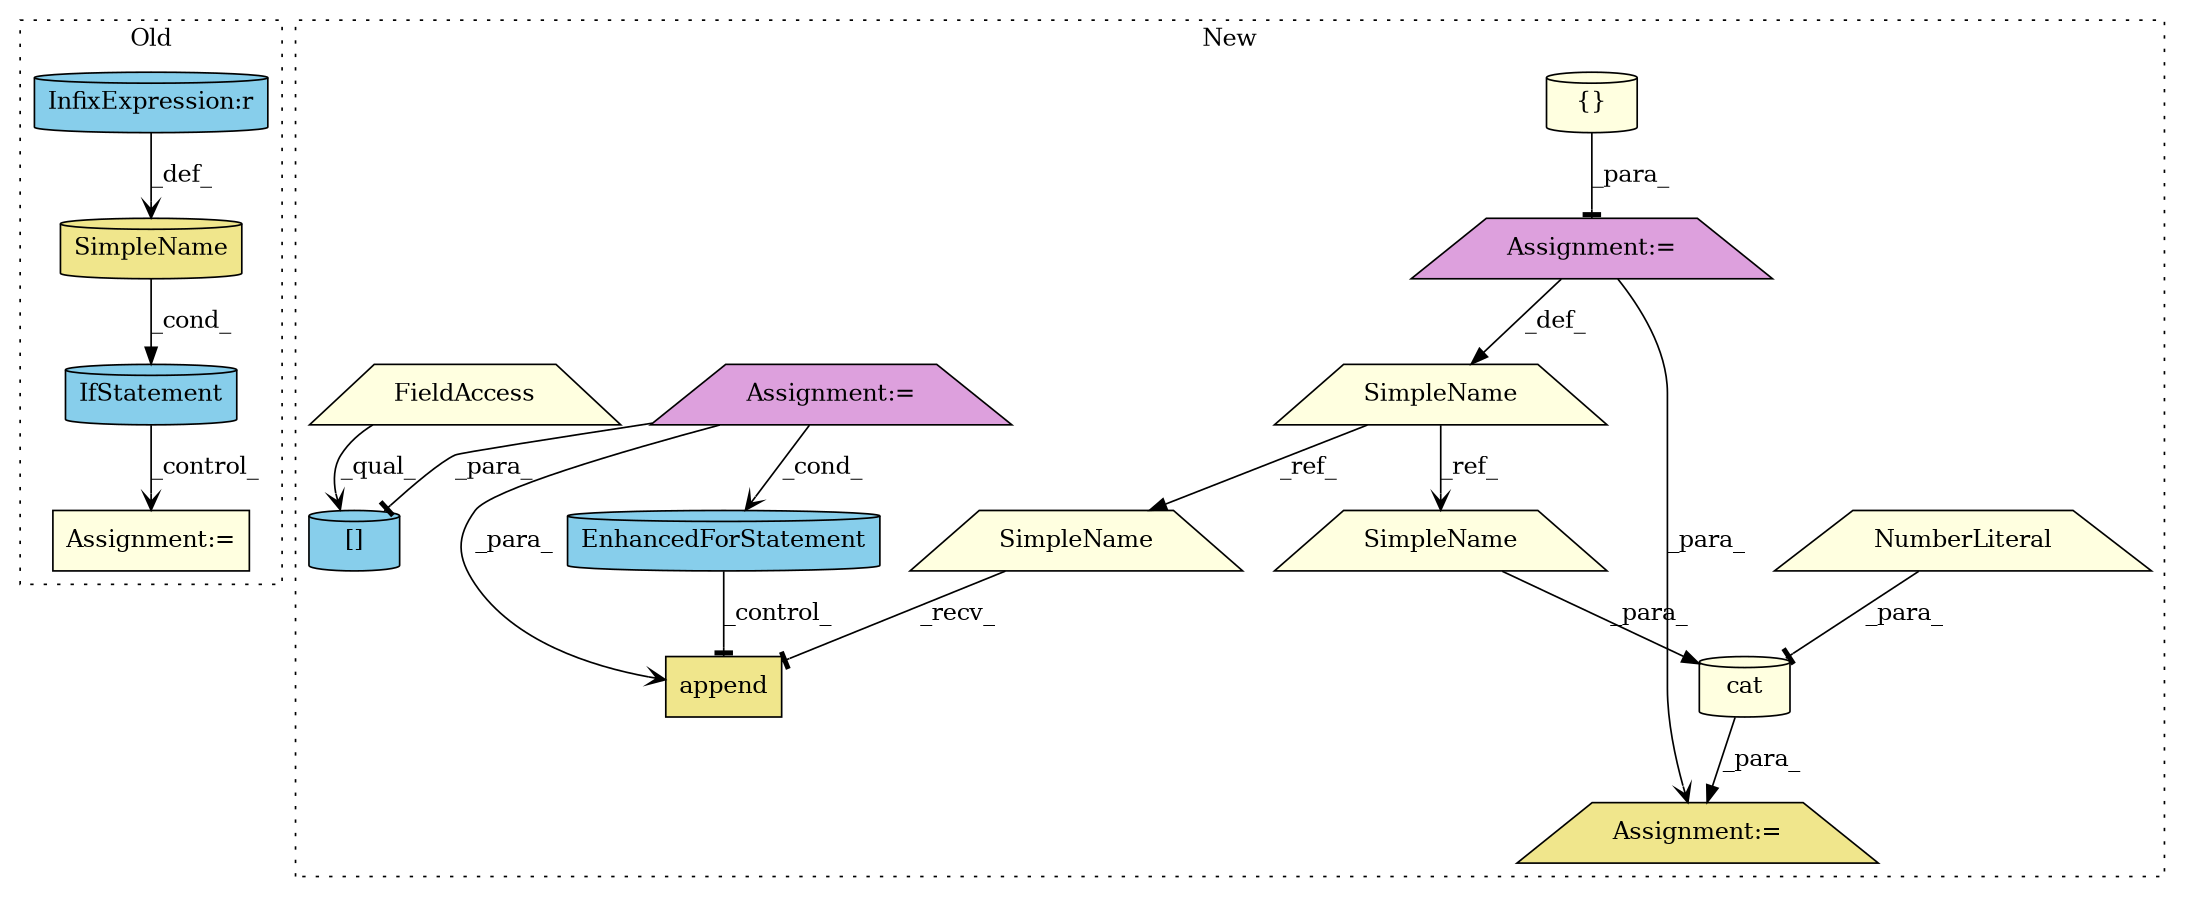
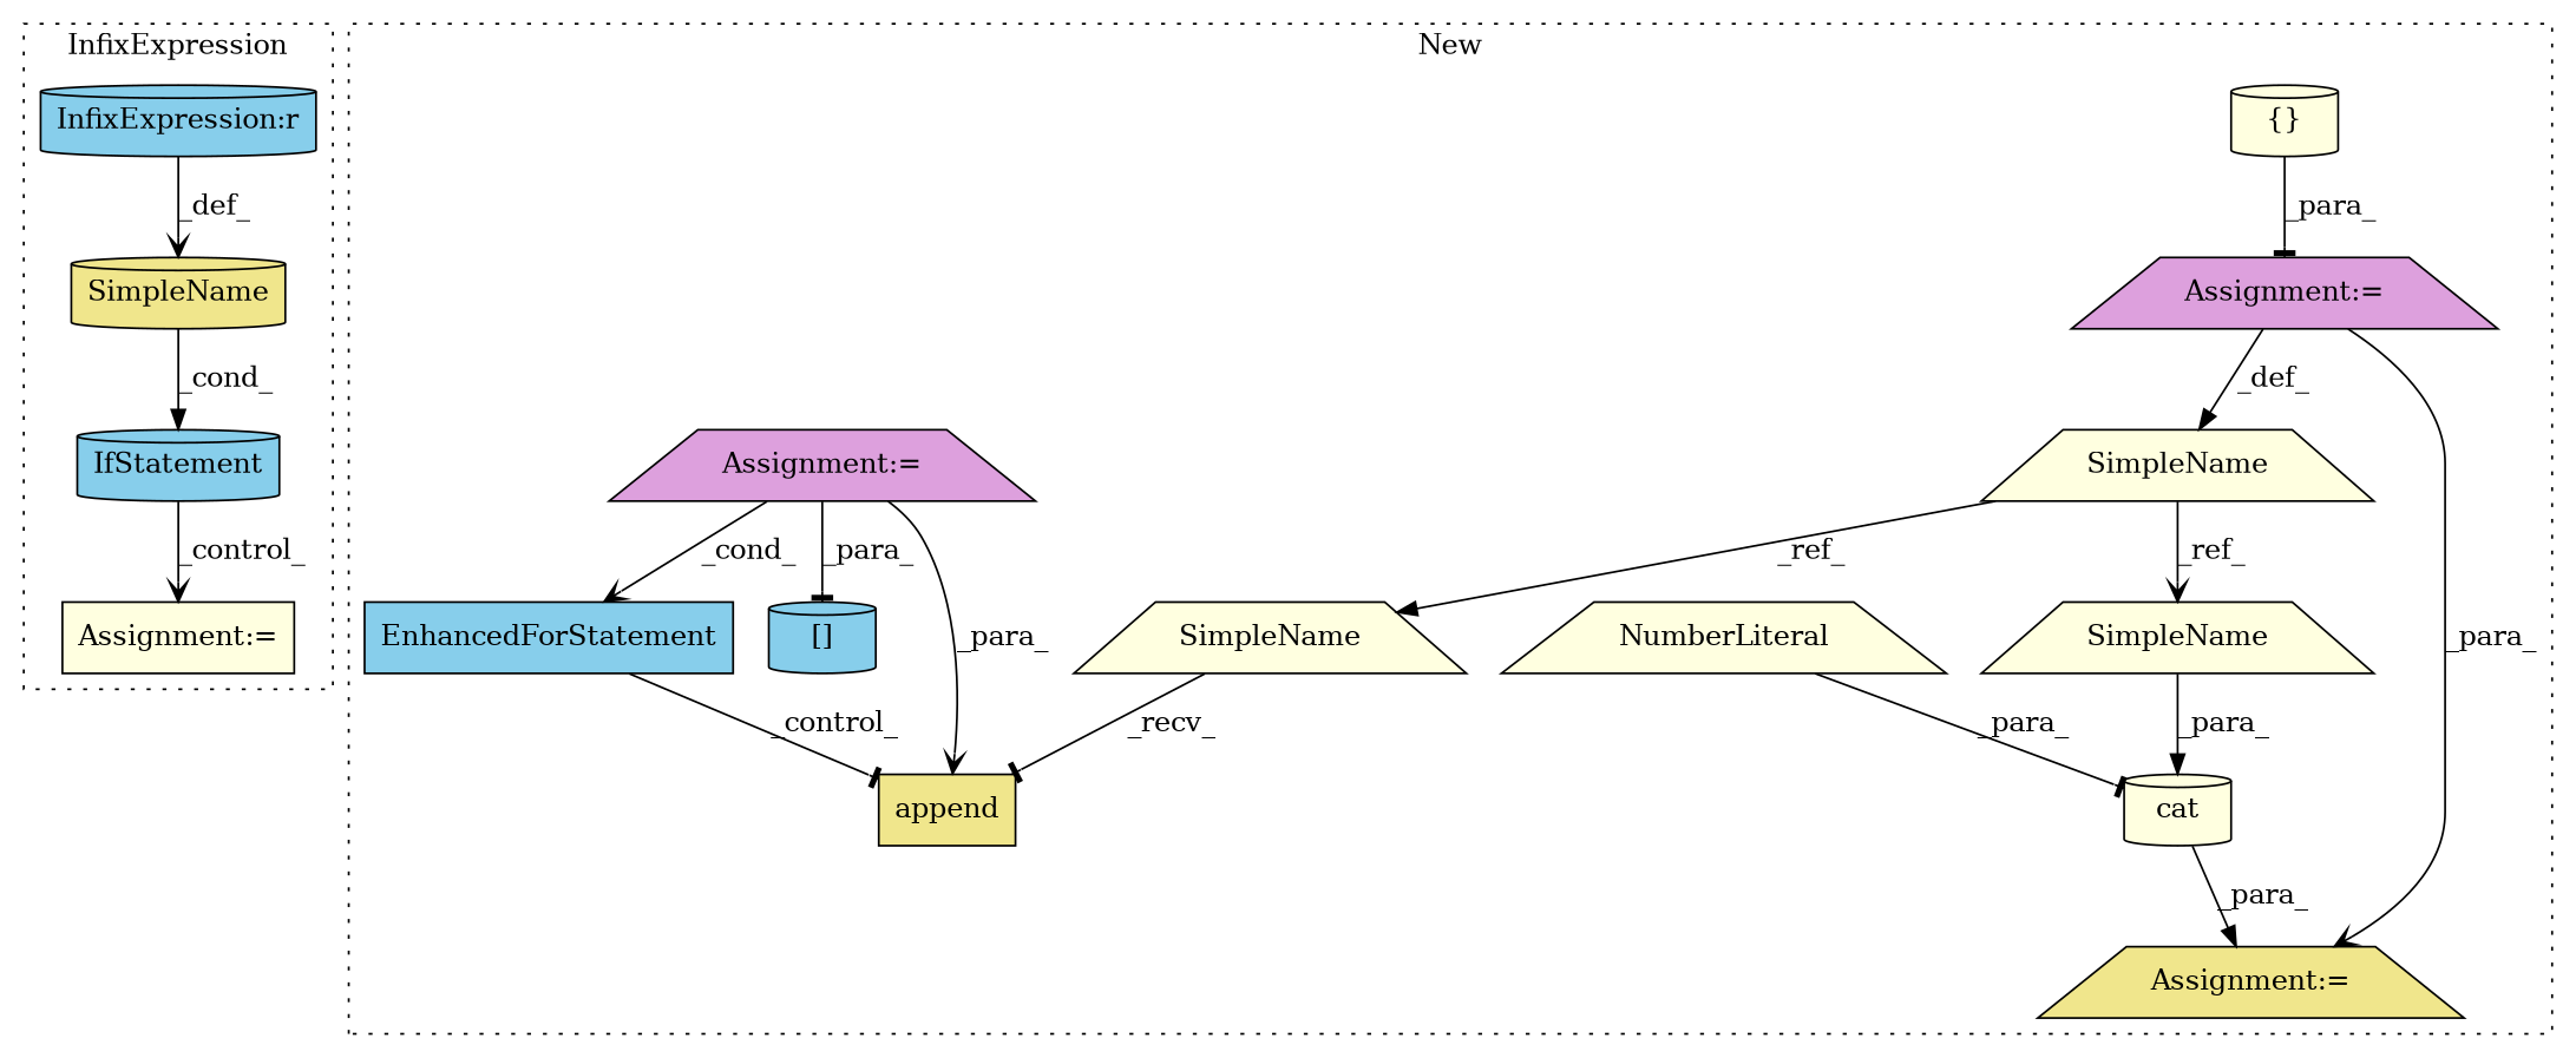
  digraph {
    node [a=42 fillcolor=lightyellow l=1 s="2613,2700" shape=trapezium style=filled]
    edge [arrowhead=vee]
    n1 [a=25 fillcolor=skyblue l="4,2" label=IfStatement s="4010,4026" shape=cylinder]
    n2 [fillcolor=khaki label=SimpleName shape=cylinder l="" s=""]
    n3 [a=7 label="Assignment:=" s=4080 shape=box]
    n4 [a=27 fillcolor=skyblue l=4 label="InfixExpression:r" s=4021 shape=cylinder]
    n5 [a=32 l="4,1" label=cat s="2826,2842" shape=cylinder]
    n6 [a=7 fillcolor=khaki label="Assignment:=" s=2819]
    n7 [a=34 label=NumberLiteral s=2841]
    n8 [a=4 l=2 label="{}" s=2605 shape=cylinder]
    n9 [a=7 fillcolor=plum label="Assignment:=" s=2595]
    n10 [l=10 label=SimpleName s=2585]
    n11 [a=32 fillcolor=khaki l="7,1" label=append s="2721,2796" shape=box]
-   n12 [a=70 fillcolor=skyblue l="53,2" label=EnhancedForStatement shape=cylinder]
+   n12 [a=70 fillcolor=skyblue l="53,2" label=EnhancedForStatement shape=box]
    n13 [a=7 fillcolor=plum l="53,2" label="Assignment:="]
    n14 [a=2 fillcolor=skyblue l="19,1" label="[]" s="2728,2772" shape=cylinder]
-   n15 [a=22 l=18 label=FieldAccess s=2728]
    n16 [l=10 label=SimpleName s=2710]
    n17 [l=10 label=SimpleName s=2830]
    subgraph cluster_1 {
-     label=Old
+     label=InfixExpression
      style=dotted
      n1
      n2
      n3
      n4
    }
    subgraph cluster_2 {
      label=New
      style=dotted
      n5
      n6
      n7
      n8
      n9
      n10
      n11
      n12
      n13
      n14
-     n15
      n16
      n17
    }
    n1 -> n3 [label=_control_]
    n2 -> n1 [arrowhead=normal label=_cond_]
    n4 -> n2 [label=_def_]
    n5 -> n6 [arrowhead=normal label=_para_]
    n7 -> n5 [arrowhead=tee label=_para_]
    n8 -> n9 [arrowhead=tee label=_para_]
    n9 -> n6 [label=_para_]
    n9 -> n10 [arrowhead=normal label=_def_]
    n10 -> n16 [arrowhead=normal label=_ref_]
    n10 -> n17 [label=_ref_]
    n12 -> n11 [arrowhead=tee label=_control_]
    n13 -> n11 [label=_para_]
    n13 -> n12 [label=_cond_]
    n13 -> n14 [arrowhead=tee label=_para_]
-   n15 -> n14 [label=_qual_]
    n16 -> n11 [arrowhead=tee label=_recv_]
    n17 -> n5 [arrowhead=normal label=_para_]
  }
